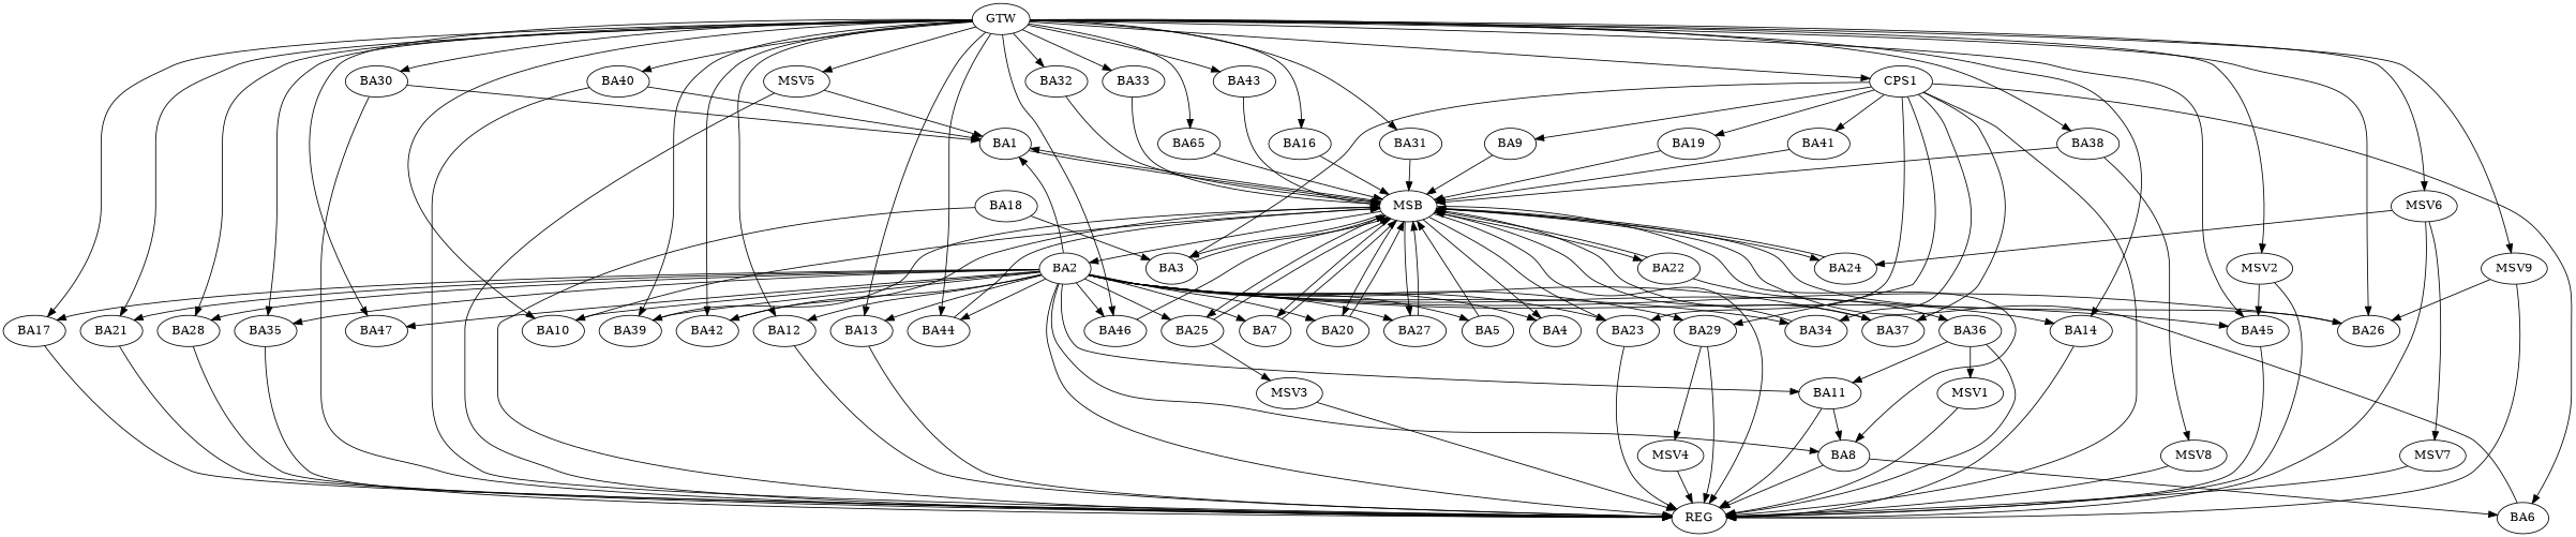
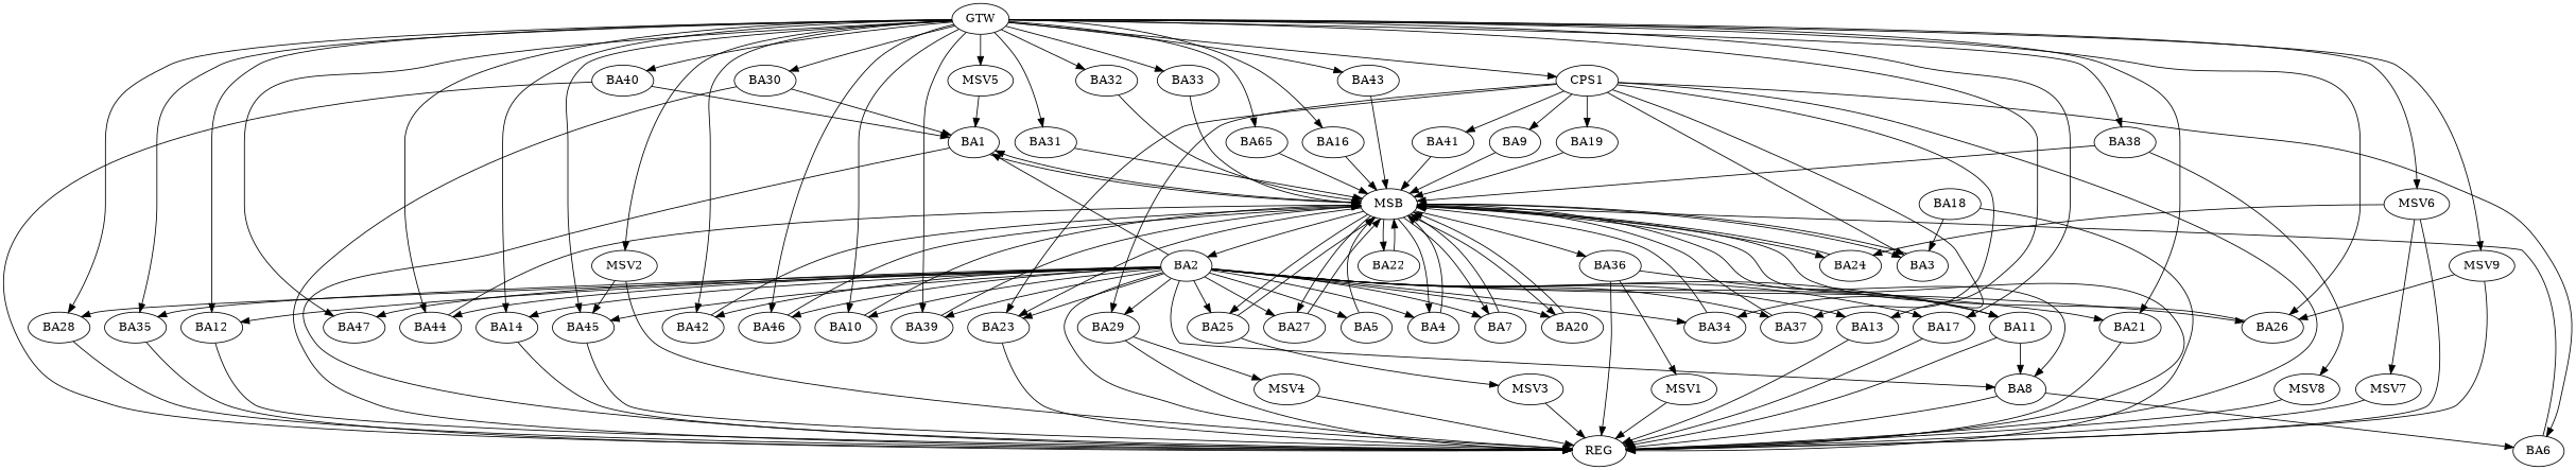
  strict digraph {
    fontname="DejaVu Serif"
    node [fontname="DejaVu Serif"]
    edge [fontname="DejaVu Serif"]
    n1 [label=BA1]
    n2 [label=MSB]
    n3 [label=BA2]
    n4 [label=BA4]
    n5 [label=BA7]
    n6 [label=BA8]
    n7 [label=BA20]
    n8 [label=BA23]
    n9 [label=BA25]
    n10 [label=BA27]
    n11 [label=REG]
    n12 [label=BA3]
    n13 [label=BA22]
    n14 [label=BA24]
    n15 [label=BA36]
    n16 [label=BA5]
    n17 [label=BA10]
    n18 [label=BA11]
    n19 [label=BA12]
    n20 [label=BA13]
    n21 [label=BA14]
    n22 [label=BA17]
    n23 [label=BA21]
    n24 [label=BA26]
    n25 [label=BA28]
    n26 [label=BA29]
    n27 [label=BA34]
    n28 [label=BA35]
    n29 [label=BA37]
    n30 [label=BA39]
    n31 [label=BA42]
    n32 [label=BA44]
    n33 [label=BA45]
    n34 [label=BA46]
    n35 [label=BA47]
    n36 [label=BA6]
    n37 [label=BA18]
    n38 [label=MSV3]
    n39 [label=MSV4]
    n40 [label=BA9]
    n41 [label=BA65]
    n42 [label=BA16]
    n43 [label=BA19]
    n44 [label=BA30]
    n45 [label=BA31]
    n46 [label=BA32]
    n47 [label=BA33]
    n48 [label=MSV1]
    n49 [label=BA38]
    n50 [label=MSV8]
    n51 [label=BA40]
    n52 [label=BA41]
    n53 [label=BA43]
    n54 [label=CPS1]
    n55 [label=GTW]
    n56 [label=MSV2]
    n57 [label=MSV5]
    n58 [label=MSV6]
    n59 [label=MSV9]
    n60 [label=MSV7]
    n1 -> n2
    n2 -> n1
    n2 -> n3
    n2 -> n4
    n2 -> n5
    n2 -> n6
    n2 -> n7
    n2 -> n8
    n2 -> n9
    n2 -> n10
    n2 -> n11
    n2 -> n12
    n2 -> n13
    n2 -> n14
-   n13 -> n15
+   n2 -> n15
    n3 -> n1
    n3 -> n4
    n3 -> n5
    n3 -> n6
    n3 -> n7
    n3 -> n8
    n3 -> n9
    n3 -> n10
    n3 -> n11
    n3 -> n16
    n3 -> n17
    n3 -> n18
    n3 -> n19
    n3 -> n20
    n3 -> n21
    n3 -> n22
    n3 -> n23
    n3 -> n24
    n3 -> n25
    n3 -> n26
    n3 -> n27
    n3 -> n28
    n3 -> n29
    n3 -> n30
    n3 -> n31
    n3 -> n32
    n3 -> n33
    n3 -> n34
    n3 -> n35
+   n4 -> n2
    n5 -> n2
    n6 -> n11
    n6 -> n36
    n7 -> n2
    n8 -> n11
    n9 -> n2
    n9 -> n38
    n10 -> n2
    n12 -> n2
    n13 -> n2
    n14 -> n2
    n15 -> n11
    n15 -> n18
    n15 -> n48
    n16 -> n2
    n17 -> n2
    n18 -> n6
    n18 -> n11
    n19 -> n11
    n20 -> n11
    n21 -> n11
    n22 -> n11
    n23 -> n11
    n24 -> n2
    n25 -> n11
    n26 -> n11
    n26 -> n39
    n27 -> n2
    n28 -> n11
    n29 -> n2
    n30 -> n2
    n31 -> n2
    n32 -> n2
    n33 -> n11
    n34 -> n2
    n36 -> n2
    n37 -> n11
    n37 -> n12
    n38 -> n11
    n39 -> n11
    n40 -> n2
    n41 -> n2
    n42 -> n2
    n43 -> n2
    n44 -> n1
    n44 -> n11
    n45 -> n2
    n46 -> n2
    n47 -> n2
    n48 -> n11
    n49 -> n2
    n49 -> n50
    n50 -> n11
    n51 -> n1
    n51 -> n11
    n52 -> n2
    n53 -> n2
    n54 -> n8
    n54 -> n11
    n54 -> n12
    n54 -> n26
    n54 -> n27
    n54 -> n29
    n54 -> n36
    n54 -> n40
    n54 -> n43
    n54 -> n52
    n55 -> n17
    n55 -> n19
    n55 -> n20
    n55 -> n21
    n55 -> n22
    n55 -> n23
    n55 -> n24
    n55 -> n25
    n55 -> n28
    n55 -> n30
    n55 -> n31
    n55 -> n32
    n55 -> n33
    n55 -> n34
    n55 -> n35
    n55 -> n41
    n55 -> n42
    n55 -> n44
    n55 -> n45
    n55 -> n46
    n55 -> n47
    n55 -> n49
    n55 -> n51
    n55 -> n53
    n55 -> n54
    n55 -> n56
    n55 -> n57
    n55 -> n58
    n55 -> n59
    n56 -> n11
    n56 -> n33
    n57 -> n1
-   n57 -> n11
+   n1 -> n11
    n58 -> n11
    n58 -> n14
    n58 -> n60
    n59 -> n11
    n59 -> n24
    n60 -> n11
  }
